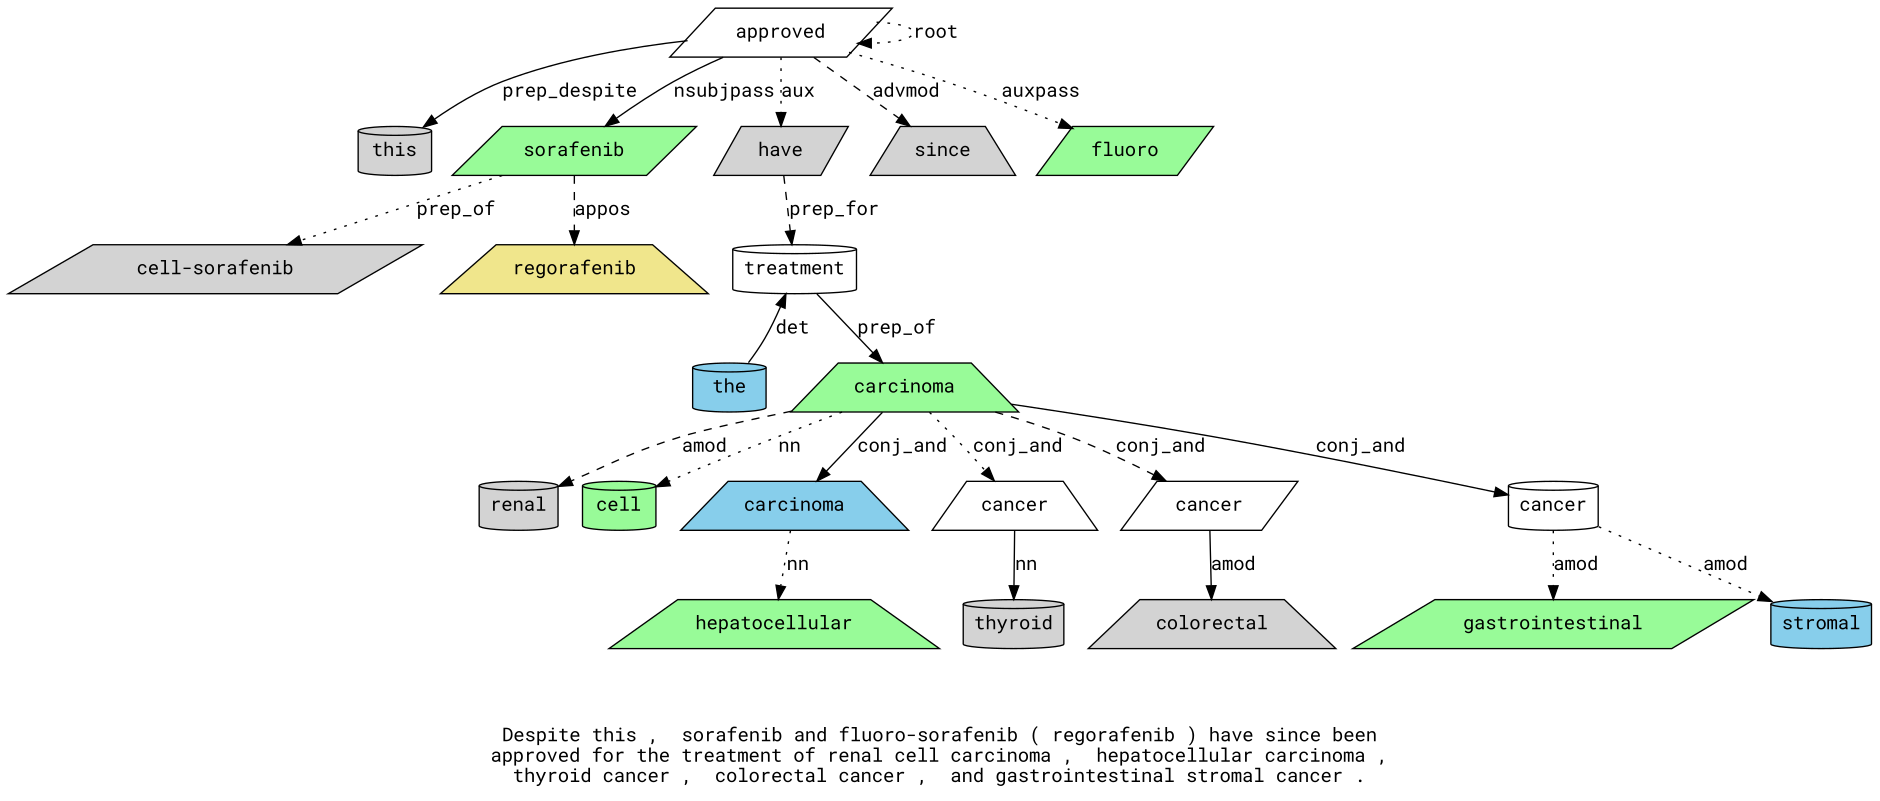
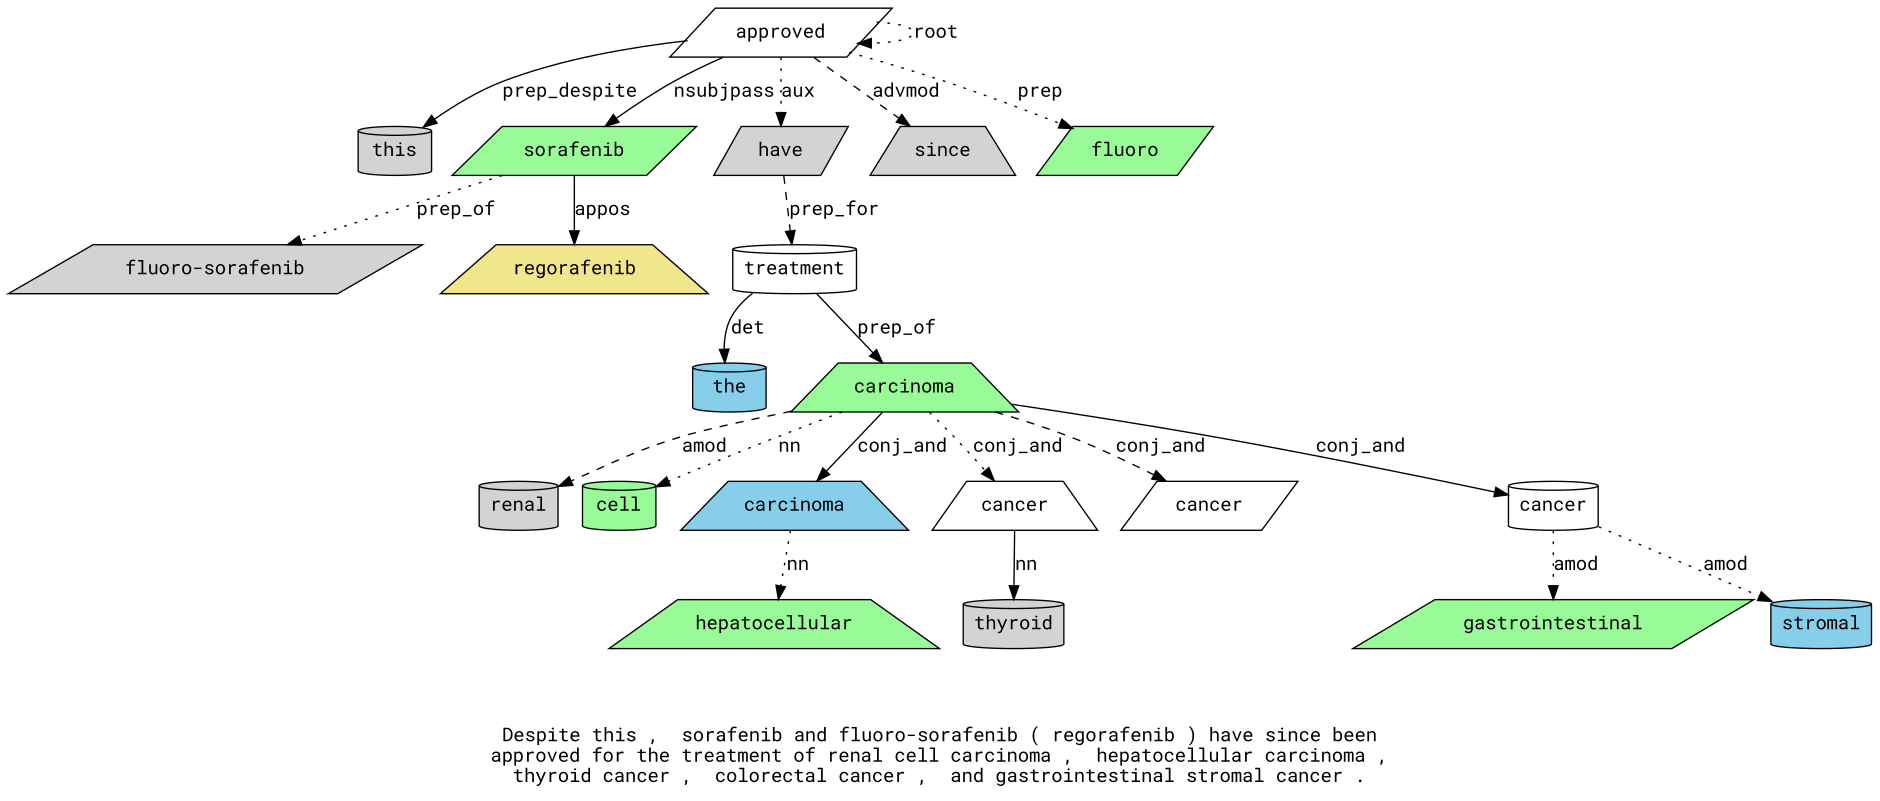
  digraph {
    fontname="Roboto Mono"
    label="Despite this ,  sorafenib and fluoro-sorafenib ( regorafenib ) have since been\napproved for the treatment of renal cell carcinoma ,  hepatocellular carcinoma ,\nthyroid cancer ,  colorectal cancer ,  and gastrointestinal stromal cancer ."
    node [fillcolor=lightgrey fontname="Roboto Mono" shape=cylinder style=filled]
    edge [fontname="Roboto Mono" style=dotted]
    n1 [fillcolor=white label=approved shape=parallelogram]
    n2 [label=this]
    n3 [fillcolor=palegreen label=sorafenib shape=parallelogram]
    n4 [label=have shape=parallelogram]
    n5 [label=since shape=trapezium]
    n6 [fillcolor=palegreen label=fluoro shape=parallelogram]
-   n7 [label="cell-sorafenib" shape=parallelogram]
+   n7 [label="fluoro-sorafenib" shape=parallelogram]
    n8 [fillcolor=khaki label=regorafenib shape=trapezium]
    n9 [fillcolor=white label=treatment]
    n10 [fillcolor=skyblue label=the]
    n11 [fillcolor=palegreen label=carcinoma shape=trapezium]
    n12 [label=renal]
    n13 [fillcolor=palegreen label=cell]
    n14 [fillcolor=skyblue label=carcinoma shape=trapezium]
    n15 [fillcolor=white label=cancer shape=trapezium]
    n16 [fillcolor=white label=cancer shape=parallelogram]
    n17 [fillcolor=white label=cancer]
    n18 [fillcolor=palegreen label=hepatocellular shape=trapezium]
    n19 [label=thyroid]
-   n20 [label=colorectal shape=trapezium]
    n21 [fillcolor=palegreen label=gastrointestinal shape=parallelogram]
    n22 [fillcolor=skyblue label=stromal]
    n1 -> n1 [label=root]
    n1 -> n2 [label=prep_despite style=solid]
    n1 -> n3 [label=nsubjpass style=solid]
    n1 -> n4 [label=aux]
    n1 -> n5 [label=advmod style=dashed]
-   n1 -> n6 [label=auxpass]
+   n1 -> n6 [label=prep]
    n3 -> n7 [label=prep_of]
-   n3 -> n8 [label=appos style=dashed]
+   n3 -> n8 [label=appos style=solid]
    n4 -> n9 [label=prep_for style=dashed]
-   n10 -> n9 [label=det style=solid]
+   n9 -> n10 [label=det style=solid]
    n9 -> n11 [label=prep_of style=solid]
    n11 -> n12 [label=amod style=dashed]
    n11 -> n13 [label=nn]
    n11 -> n14 [label=conj_and style=solid]
    n11 -> n15 [label=conj_and]
    n11 -> n16 [label=conj_and style=dashed]
    n11 -> n17 [label=conj_and style=solid]
    n14 -> n18 [label=nn]
    n15 -> n19 [label=nn style=solid]
-   n16 -> n20 [label=amod style=solid]
    n17 -> n21 [label=amod]
    n17 -> n22 [label=amod]
  }
